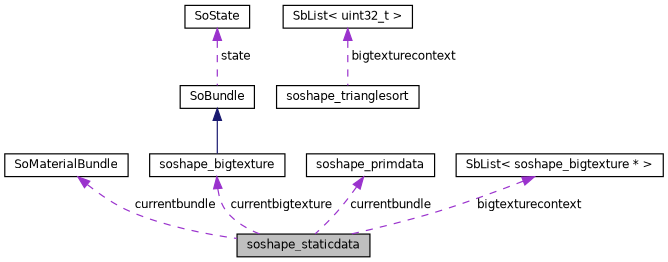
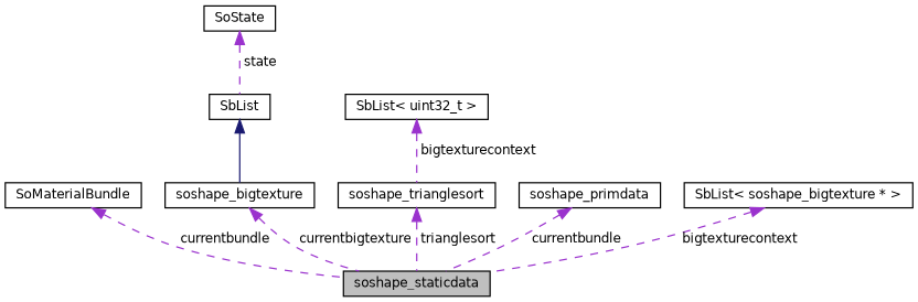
  digraph {
    rankdir=TB
    node [color=black fillcolor=white fontname=Helvetica fontsize=10 shape=record style=filled]
    edge [color=darkorchid3 dir=back fontname=Helvetica fontsize=10 labelfontname=Helvetica labelfontsize=10 style=dashed]
    n1 [fillcolor=grey75 fontcolor=black height=0.2 label=soshape_staticdata width=0.4]
    n2 [height=0.2 label=SoMaterialBundle width=0.4]
-   n3 [height=0.2 label=SoBundle width=0.4]
+   n3 [height=0.2 label=SbList width=0.4]
    n4 [height=0.2 label=soshape_bigtexture width=0.4]
    n5 [height=0.2 label=SoState width=0.4]
    n6 [height=0.2 label=soshape_trianglesort width=0.4]
    n7 [height=0.2 label="SbList\< uint32_t \>" width=0.4]
    n8 [height=0.2 label=soshape_primdata width=0.4]
    n9 [height=0.2 label="SbList\< soshape_bigtexture * \>" width=0.4]
    n2 -> n1 [label=" currentbundle"]
    n3 -> n4 [color=midnightblue style=solid]
    n4 -> n1 [label=" currentbigtexture"]
    n5 -> n3 [label=" state"]
+   n6 -> n1 [label=" trianglesort"]
    n7 -> n6 [label=" bigtexturecontext"]
    n8 -> n1 [label=" currentbundle"]
    n9 -> n1 [label=" bigtexturecontext"]
  }
